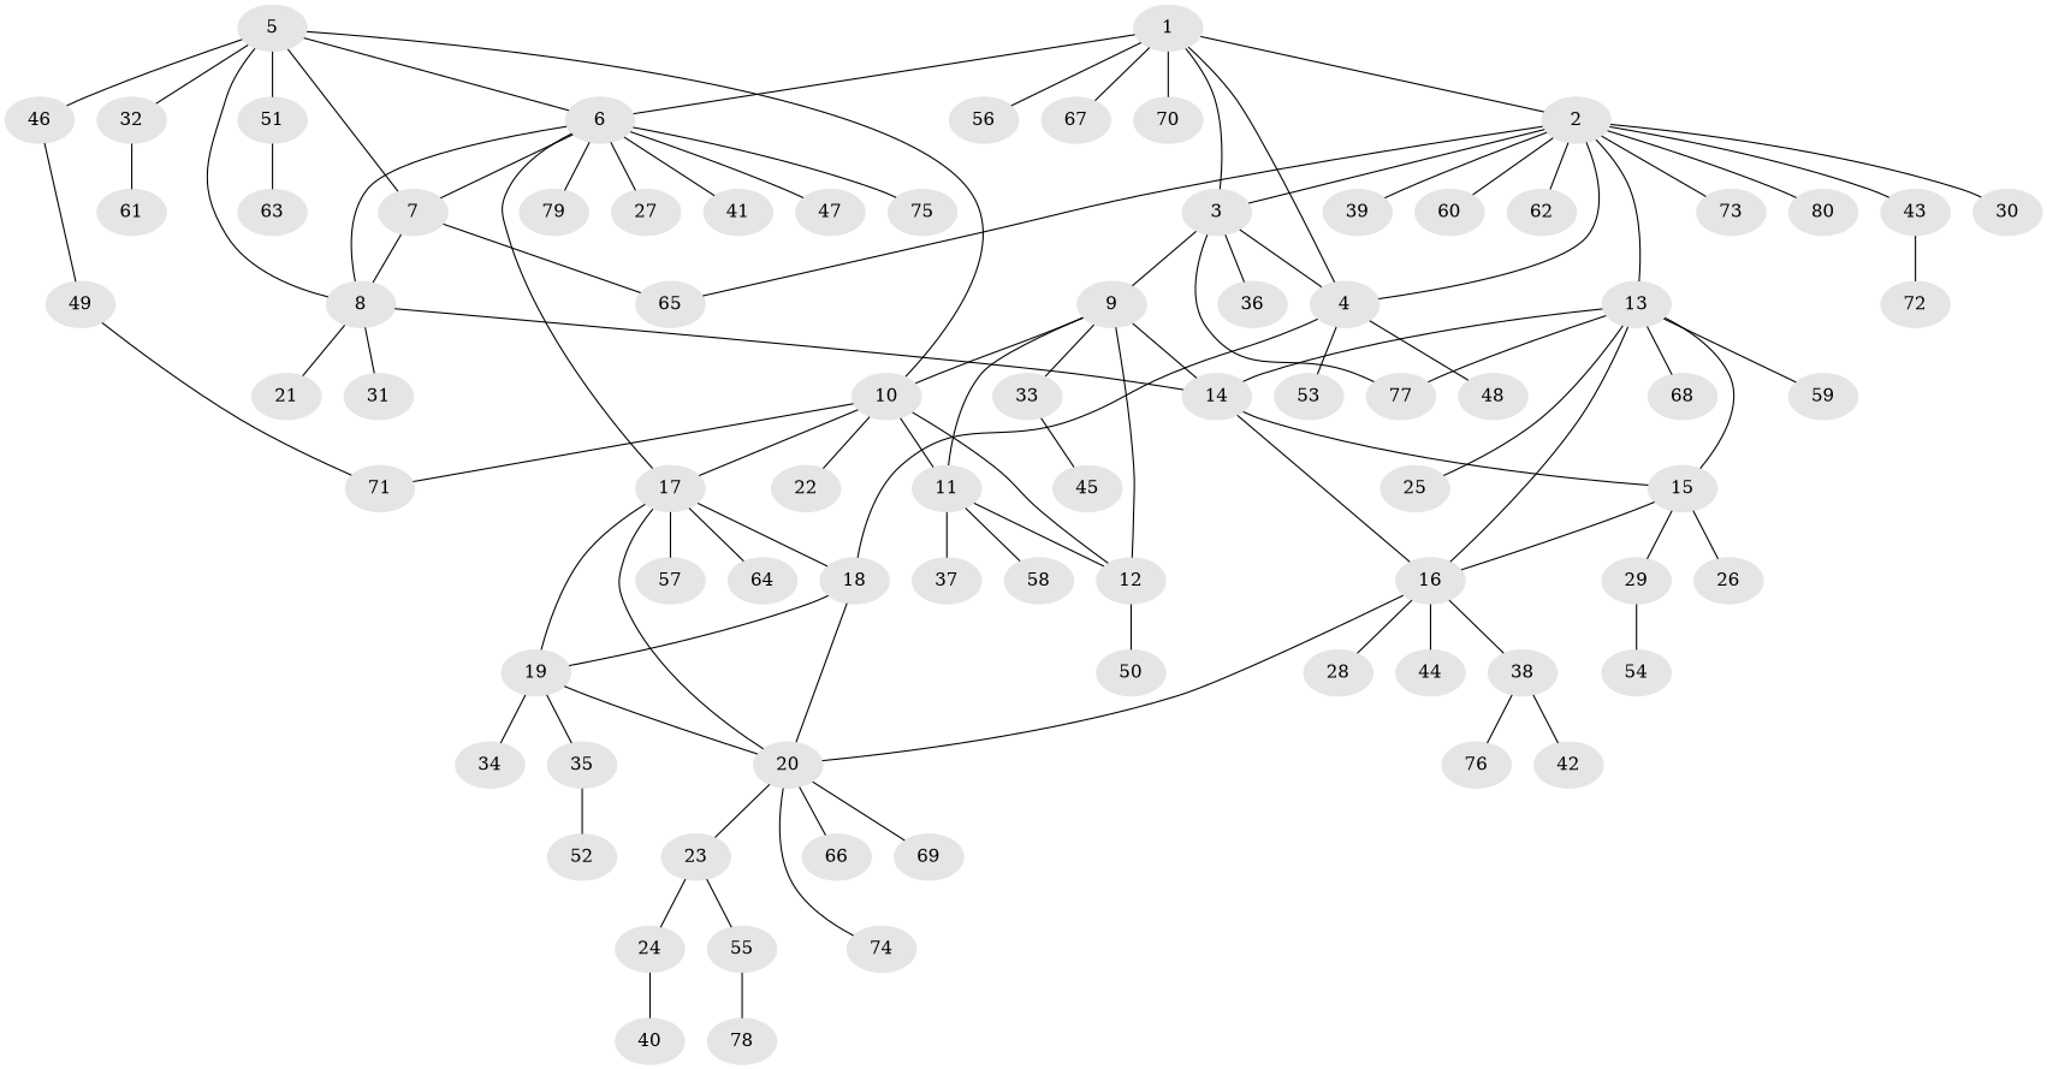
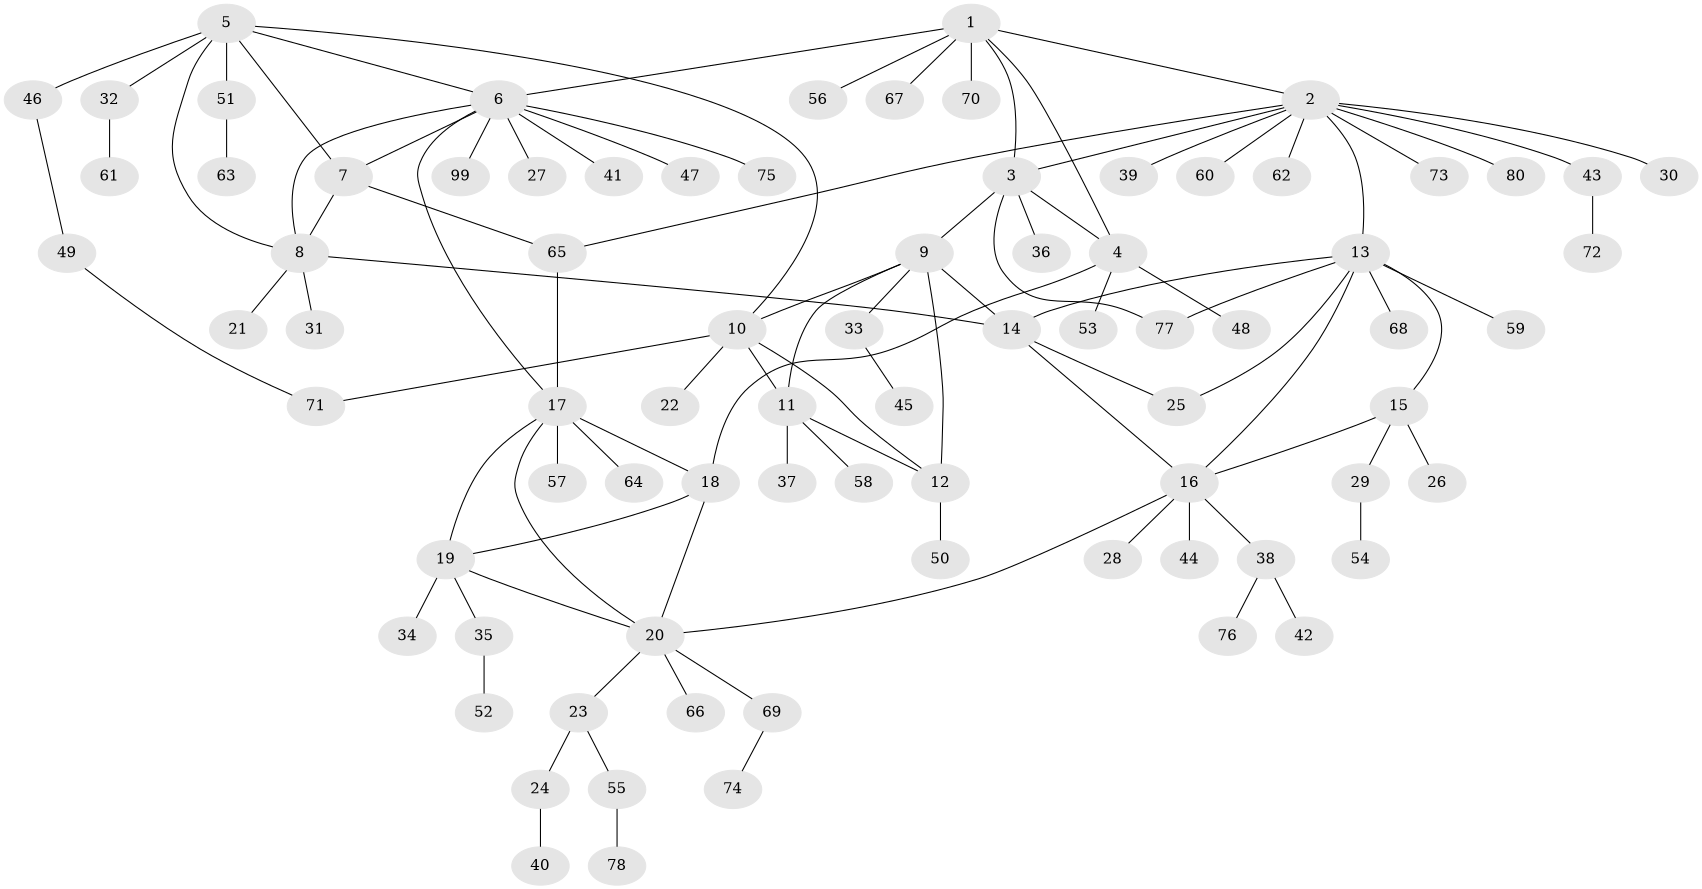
  graph {
    node [color=gray90 style=filled]
    1
    2
    3
    4
    6
    56
    67
    70
    13
    30
    39
    43
    60
    62
    65
    73
    80
    9
    36
    77
    18
    48
    53
    7
    8
    17
    27
    41
    47
    75
-   79
+   79 [label=99]
    14
    59
    15
    16
    25
    68
    72
    10
    11
    12
    33
    20
    19
    5
    32
    46
    51
    21
    31
    22
    71
    61
    49
    63
    57
    64
    37
    58
    50
    45
    26
    29
    28
    38
    44
    54
    23
    66
    69
    42
    76
    34
    35
    52
    24
    55
    74
    40
    78
    1 -- 2
    1 -- 3
    1 -- 4
    1 -- 6
    1 -- 56
    1 -- 67
    1 -- 70
    2 -- 3
-   2 -- 4
    2 -- 13
    2 -- 30
    2 -- 39
    2 -- 43
    2 -- 60
    2 -- 62
    2 -- 65
    2 -- 73
    2 -- 80
    3 -- 4
    3 -- 9
    3 -- 36
    3 -- 77
    4 -- 18
    4 -- 48
    4 -- 53
    6 -- 7
    6 -- 8
    6 -- 17
    6 -- 27
    6 -- 41
    6 -- 47
    6 -- 75
    6 -- 79
    13 -- 77
    13 -- 14
    13 -- 59
    13 -- 15
    13 -- 16
    13 -- 25
    13 -- 68
    43 -- 72
    9 -- 14
    9 -- 10
    9 -- 11
    9 -- 12
    9 -- 33
    18 -- 20
    18 -- 19
    7 -- 65
    7 -- 8
    8 -- 14
    8 -- 21
    8 -- 31
    17 -- 18
    17 -- 20
    17 -- 19
    17 -- 57
    17 -- 64
-   14 -- 15
+   14 -- 25
    14 -- 16
    15 -- 16
    15 -- 26
    15 -- 29
    16 -- 20
    16 -- 28
    16 -- 38
    16 -- 44
-   10 -- 17
+   65 -- 17
    10 -- 11
    10 -- 12
    10 -- 22
    10 -- 71
    11 -- 12
    11 -- 37
    11 -- 58
    12 -- 50
    33 -- 45
    20 -- 23
    20 -- 66
    20 -- 69
    19 -- 20
    19 -- 34
    19 -- 35
    5 -- 6
    5 -- 7
    5 -- 8
    5 -- 10
    5 -- 32
    5 -- 46
    5 -- 51
    32 -- 61
    46 -- 49
    51 -- 63
    49 -- 71
    29 -- 54
    38 -- 42
    38 -- 76
    23 -- 24
    23 -- 55
-   20 -- 74
+   69 -- 74
    35 -- 52
    24 -- 40
    55 -- 78
  }
